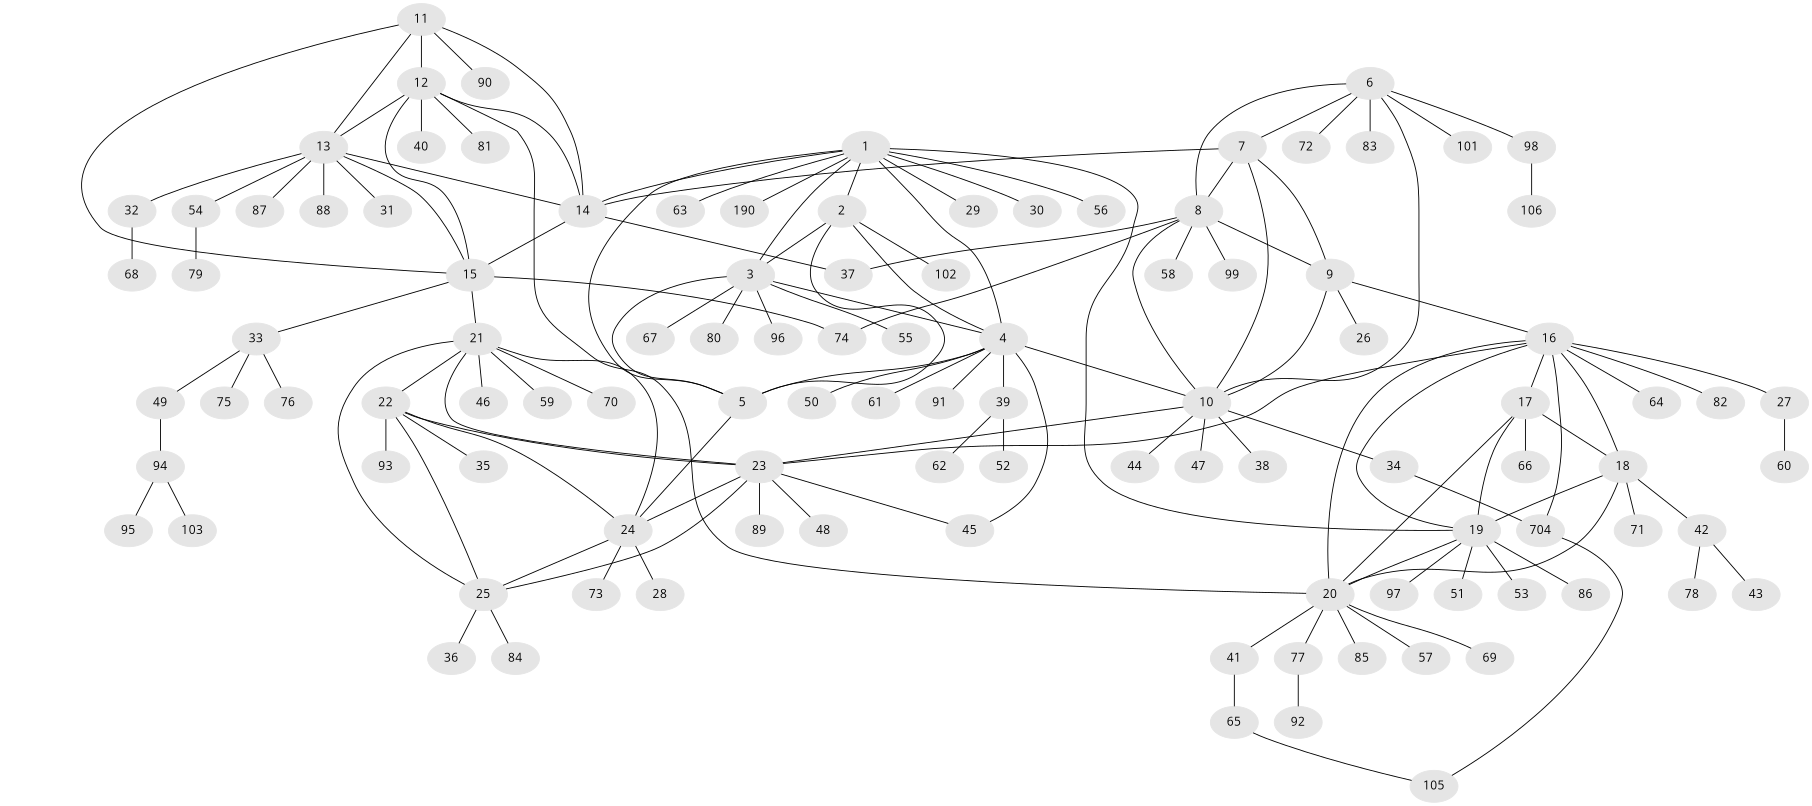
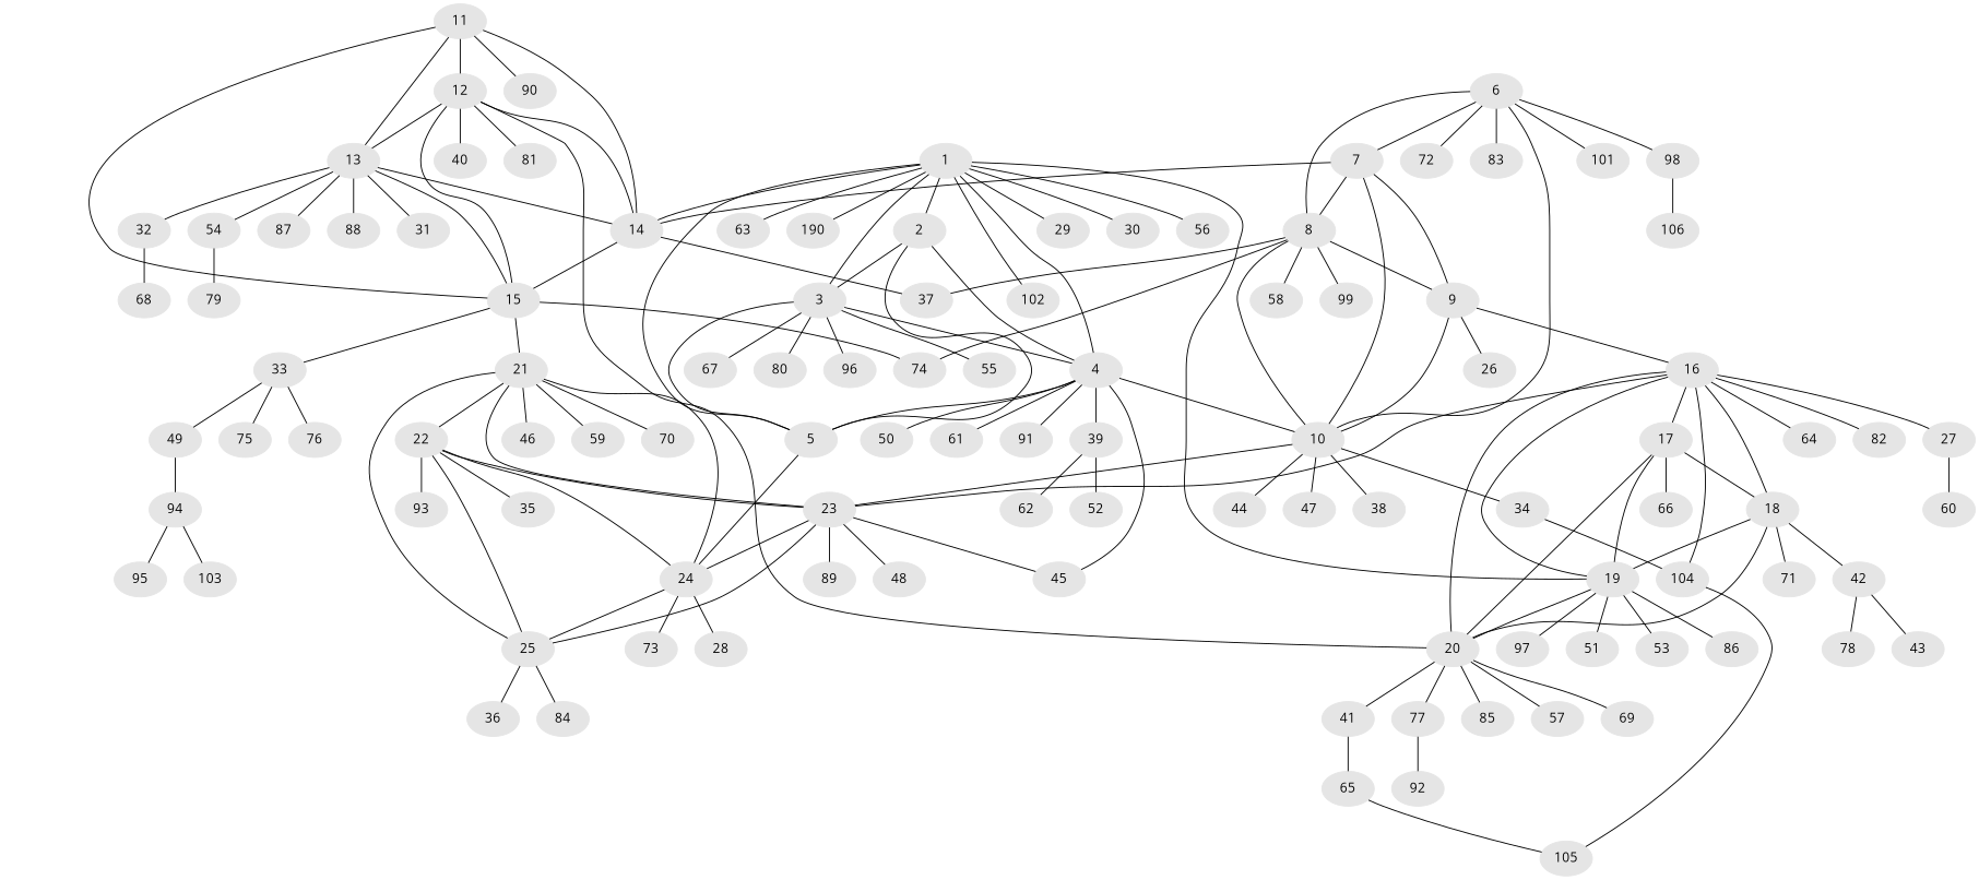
  graph {
    fontname="Open Sans"
    node [color=gray90 fontname="Open Sans" style=filled]
    edge [fontname="Open Sans"]
    1
    2
    3
    4
    5
    14
    19
    29
    30
    56
    63
    n12 [label=190]
    102
    55
    67
    80
    96
    10
    39
    45
    50
    61
    91
    24
    37
    15
    20
    51
    53
    86
    97
    23
    34
    38
    44
    47
    52
    62
    25
    28
    73
    6
    7
    8
    72
    83
    98
    101
    9
    58
    74
    99
    16
    26
    106
    17
    18
    27
    64
    82
-   104 [label=704]
+   104
    48
    89
    11
    12
    13
    90
    40
    81
    31
    32
    54
    87
    88
    21
    33
    41
    57
    69
    77
    85
    68
    79
    22
    46
    59
    70
    49
    75
    76
    66
    42
    71
    60
    105
    43
    78
    65
    92
    35
    93
    36
    84
    94
    95
    103
    1 -- 2
    1 -- 3
    1 -- 4
    1 -- 5
    1 -- 14
    1 -- 19
    1 -- 29
    1 -- 30
    1 -- 56
    1 -- 63
    1 -- n12
-   2 -- 102
+   1 -- 102
    2 -- 3
    2 -- 4
    2 -- 5
    3 -- 4
    3 -- 5
    3 -- 55
    3 -- 67
    3 -- 80
    3 -- 96
    4 -- 5
    4 -- 10
    4 -- 39
    4 -- 45
    4 -- 50
    4 -- 61
    4 -- 91
    5 -- 24
    14 -- 37
    14 -- 15
    19 -- 20
    19 -- 51
    19 -- 53
    19 -- 86
    19 -- 97
    10 -- 23
    10 -- 34
    10 -- 38
    10 -- 44
    10 -- 47
    39 -- 52
    39 -- 62
    24 -- 25
    24 -- 28
    24 -- 73
    15 -- 74
    15 -- 21
    15 -- 33
    20 -- 41
    20 -- 57
    20 -- 69
    20 -- 77
    20 -- 85
    23 -- 45
    23 -- 24
    23 -- 25
    23 -- 48
    23 -- 89
    34 -- 104
    25 -- 36
    25 -- 84
    6 -- 10
    6 -- 7
    6 -- 8
    6 -- 72
    6 -- 83
    6 -- 98
    6 -- 101
    7 -- 14
    7 -- 10
    7 -- 8
    7 -- 9
    8 -- 10
    8 -- 37
    8 -- 9
    8 -- 58
    8 -- 74
    8 -- 99
    98 -- 106
    9 -- 10
    9 -- 16
    9 -- 26
    16 -- 19
    16 -- 20
    16 -- 23
    16 -- 17
    16 -- 18
    16 -- 27
    16 -- 64
    16 -- 82
    16 -- 104
    17 -- 19
    17 -- 20
    17 -- 18
    17 -- 66
    18 -- 19
    18 -- 20
    18 -- 42
    18 -- 71
    27 -- 60
    104 -- 105
    11 -- 14
    11 -- 15
    11 -- 12
    11 -- 13
    11 -- 90
    12 -- 14
    12 -- 15
    12 -- 20
    12 -- 13
    12 -- 40
    12 -- 81
    13 -- 14
    13 -- 15
    13 -- 31
    13 -- 32
    13 -- 54
    13 -- 87
    13 -- 88
    32 -- 68
    54 -- 79
    21 -- 24
    21 -- 23
    21 -- 25
    21 -- 22
    21 -- 46
    21 -- 59
    21 -- 70
    33 -- 49
    33 -- 75
    33 -- 76
    41 -- 65
    77 -- 92
    22 -- 24
    22 -- 23
    22 -- 25
    22 -- 35
    22 -- 93
    49 -- 94
    42 -- 43
    42 -- 78
    65 -- 105
    94 -- 95
    94 -- 103
  }
